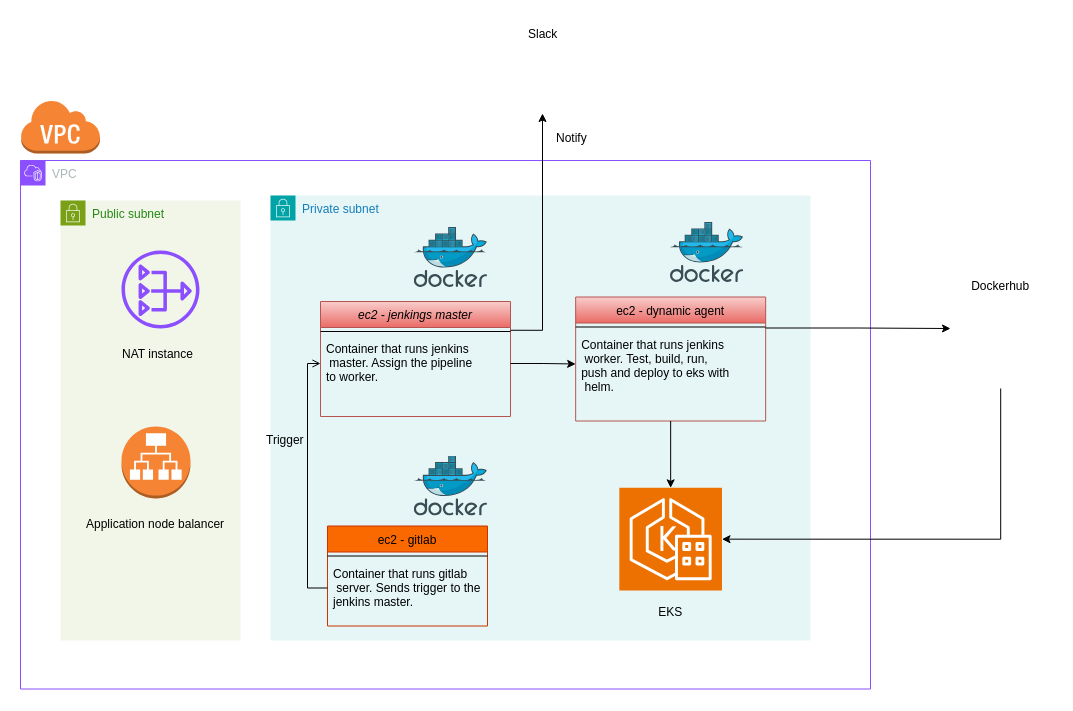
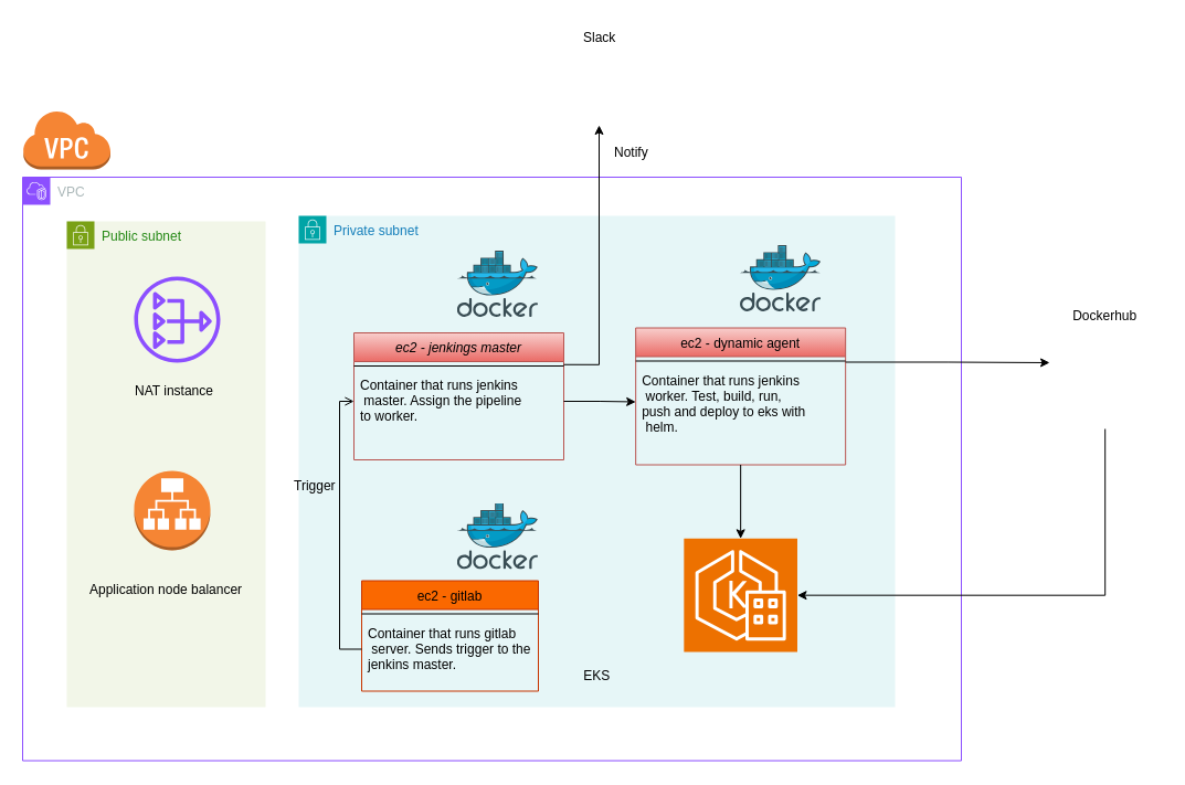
  <mxCell id="0" />
  <mxCell id="1" parent="0" />
  <mxCell id="2" value="" style="shape=image;html=1;verticalAlign=top;verticalLabelPosition=bottom;labelBackgroundColor=#ffffff;imageAspect=0;aspect=fixed;image=https://cdn2.iconfinder.com/data/icons/social-media-2285/512/1_Slack_colored_svg-128.png" parent="1" vertex="1"><mxGeometry x="510" y="49" width="64" height="64" as="geometry" /></mxCell>
  <mxCell id="3" value="" style="outlineConnect=0;dashed=0;verticalLabelPosition=bottom;verticalAlign=top;align=center;html=1;shape=mxgraph.aws3.virtual_private_cloud;fillColor=#F58534;gradientColor=none;" parent="1" vertex="1"><mxGeometry x="20" y="99" width="79.5" height="54" as="geometry" /></mxCell>
  <mxCell id="4" value="VPC" style="points=[[0,0],[0.25,0],[0.5,0],[0.75,0],[1,0],[1,0.25],[1,0.5],[1,0.75],[1,1],[0.75,1],[0.5,1],[0.25,1],[0,1],[0,0.75],[0,0.5],[0,0.25]];outlineConnect=0;gradientColor=none;html=1;whiteSpace=wrap;fontSize=12;fontStyle=0;container=1;pointerEvents=0;collapsible=0;recursiveResize=0;shape=mxgraph.aws4.group;grIcon=mxgraph.aws4.group_vpc2;strokeColor=#8C4FFF;fillColor=none;verticalAlign=top;align=left;spacingLeft=30;fontColor=#AAB7B8;dashed=0;" parent="1" vertex="1"><mxGeometry x="20" y="160" width="850" height="528.5" as="geometry" /></mxCell>
  <mxCell id="5" value="Private subnet" style="points=[[0,0],[0.25,0],[0.5,0],[0.75,0],[1,0],[1,0.25],[1,0.5],[1,0.75],[1,1],[0.75,1],[0.5,1],[0.25,1],[0,1],[0,0.75],[0,0.5],[0,0.25]];outlineConnect=0;gradientColor=none;html=1;whiteSpace=wrap;fontSize=12;fontStyle=0;container=1;pointerEvents=0;collapsible=0;recursiveResize=0;shape=mxgraph.aws4.group;grIcon=mxgraph.aws4.group_security_group;grStroke=0;strokeColor=#00A4A6;fillColor=#E6F6F7;verticalAlign=top;align=left;spacingLeft=30;fontColor=#147EBA;dashed=0;" parent="4" vertex="1"><mxGeometry x="250" y="35" width="540" height="445" as="geometry" /></mxCell>
  <mxCell id="6" value="Trigger" style="text;align=left;verticalAlign=top;spacingLeft=4;spacingRight=4;overflow=hidden;rotatable=0;points=[[0,0.5],[1,0.5]];portConstraint=eastwest;" parent="5" vertex="1"><mxGeometry x="-10" y="231" width="60" height="64" as="geometry" /></mxCell>
  <mxCell id="7" value="" style="image;sketch=0;aspect=fixed;html=1;points=[];align=center;fontSize=12;image=img/lib/mscae/Docker.svg;" parent="5" vertex="1"><mxGeometry x="143.83" y="260.5" width="73.17" height="60" as="geometry" /></mxCell>
  <mxCell id="8" value="ec2 - gitlab" style="swimlane;fontStyle=0;align=center;verticalAlign=top;childLayout=stackLayout;horizontal=1;startSize=26;horizontalStack=0;resizeParent=1;resizeLast=0;collapsible=1;marginBottom=0;rounded=0;shadow=0;strokeWidth=1;fontColor=#000000;fillColor=#fa6800;strokeColor=#C73500;" parent="5" vertex="1"><mxGeometry x="57.0" y="330.5" width="160" height="100" as="geometry"><mxRectangle x="550" y="140" width="160" height="26" as="alternateBounds" /></mxGeometry></mxCell>
  <mxCell id="9" value="" style="line;html=1;strokeWidth=1;align=left;verticalAlign=middle;spacingTop=-1;spacingLeft=3;spacingRight=3;rotatable=0;labelPosition=right;points=[];portConstraint=eastwest;" parent="8" vertex="1"><mxGeometry y="26" width="160" height="8" as="geometry" /></mxCell>
  <mxCell id="10" value="Container that runs gitlab&#10; server. Sends trigger to the &#10;jenkins master." style="text;align=left;verticalAlign=top;spacingLeft=4;spacingRight=4;overflow=hidden;rotatable=0;points=[[0,0.5],[1,0.5]];portConstraint=eastwest;" parent="8" vertex="1"><mxGeometry y="34" width="160" height="56" as="geometry" /></mxCell>
  <mxCell id="11" value="" style="shape=image;html=1;verticalAlign=top;verticalLabelPosition=bottom;labelBackgroundColor=#ffffff;imageAspect=0;aspect=fixed;image=https://cdn4.iconfinder.com/data/icons/socialcones/508/Gitlab-128.png" parent="5" vertex="1"><mxGeometry x="64.0" y="260.5" width="58" height="58" as="geometry" /></mxCell>
  <mxCell id="12" value="" style="image;sketch=0;aspect=fixed;html=1;points=[];align=center;fontSize=12;image=img/lib/mscae/Docker.svg;" parent="5" vertex="1"><mxGeometry x="143.83" y="32" width="73.17" height="60" as="geometry" /></mxCell>
  <mxCell id="13" value="" style="shape=image;verticalLabelPosition=bottom;labelBackgroundColor=default;verticalAlign=top;aspect=fixed;imageAspect=0;image=https://upload.wikimedia.org/wikipedia/commons/thumb/e/e9/Jenkins_logo.svg/1200px-Jenkins_logo.svg.png;" parent="5" vertex="1"><mxGeometry x="57.0" y="22" width="50.69" height="70" as="geometry" /></mxCell>
  <mxCell id="14" value="ec2 - jenkings master" style="swimlane;fontStyle=2;align=center;verticalAlign=top;childLayout=stackLayout;horizontal=1;startSize=26;horizontalStack=0;resizeParent=1;resizeLast=0;collapsible=1;marginBottom=0;rounded=0;shadow=0;strokeWidth=1;fillColor=#f8cecc;gradientColor=#ea6b66;strokeColor=#b85450;" parent="5" vertex="1"><mxGeometry x="50" y="106" width="190" height="115" as="geometry"><mxRectangle x="230" y="140" width="160" height="26" as="alternateBounds" /></mxGeometry></mxCell>
  <mxCell id="15" value="" style="line;html=1;strokeWidth=1;align=left;verticalAlign=middle;spacingTop=-1;spacingLeft=3;spacingRight=3;rotatable=0;labelPosition=right;points=[];portConstraint=eastwest;" parent="14" vertex="1"><mxGeometry y="26" width="190" height="8" as="geometry" /></mxCell>
  <mxCell id="16" value="Container that runs jenkins&#10; master. Assign the pipeline &#10;to worker." style="text;align=left;verticalAlign=top;spacingLeft=4;spacingRight=4;overflow=hidden;rotatable=0;points=[[0,0.5],[1,0.5]];portConstraint=eastwest;" parent="14" vertex="1"><mxGeometry y="34" width="190" height="56" as="geometry" /></mxCell>
  <mxCell id="17" value="ec2 - dynamic agent" style="swimlane;fontStyle=0;align=center;verticalAlign=top;childLayout=stackLayout;horizontal=1;startSize=26;horizontalStack=0;resizeParent=1;resizeLast=0;collapsible=1;marginBottom=0;rounded=0;shadow=0;strokeWidth=1;fillColor=#f8cecc;strokeColor=#b85450;gradientColor=#ea6b66;" parent="5" vertex="1"><mxGeometry x="305.16" y="101.5" width="190" height="124" as="geometry"><mxRectangle x="340" y="380" width="170" height="26" as="alternateBounds" /></mxGeometry></mxCell>
  <mxCell id="18" value="" style="line;html=1;strokeWidth=1;align=left;verticalAlign=middle;spacingTop=-1;spacingLeft=3;spacingRight=3;rotatable=0;labelPosition=right;points=[];portConstraint=eastwest;" parent="17" vertex="1"><mxGeometry y="26" width="190" height="8" as="geometry" /></mxCell>
  <mxCell id="19" value="Container that runs jenkins&#10; worker. Test, build, run, &#10;push and deploy to eks with&#10; helm." style="text;align=left;verticalAlign=top;spacingLeft=4;spacingRight=4;overflow=hidden;rotatable=0;points=[[0,0.5],[1,0.5]];portConstraint=eastwest;" parent="17" vertex="1"><mxGeometry y="34" width="190" height="66" as="geometry" /></mxCell>
  <mxCell id="20" value="" style="image;sketch=0;aspect=fixed;html=1;points=[];align=center;fontSize=12;image=img/lib/mscae/Docker.svg;" parent="5" vertex="1"><mxGeometry x="400" y="27" width="73.17" height="60" as="geometry" /></mxCell>
  <mxCell id="21" value="" style="shape=image;verticalLabelPosition=bottom;labelBackgroundColor=default;verticalAlign=top;aspect=fixed;imageAspect=0;image=https://upload.wikimedia.org/wikipedia/commons/thumb/e/e9/Jenkins_logo.svg/1200px-Jenkins_logo.svg.png;" parent="5" vertex="1"><mxGeometry x="320" y="22" width="50.69" height="70" as="geometry" /></mxCell>
  <mxCell id="22" style="edgeStyle=orthogonalEdgeStyle;rounded=0;orthogonalLoop=1;jettySize=auto;html=1;exitX=0;exitY=0.5;exitDx=0;exitDy=0;entryX=0;entryY=0.5;entryDx=0;entryDy=0;endArrow=open;" parent="5" source="10" target="16" edge="1"><mxGeometry relative="1" as="geometry" /></mxCell>
  <mxCell id="23" style="edgeStyle=orthogonalEdgeStyle;rounded=0;orthogonalLoop=1;jettySize=auto;html=1;exitX=1;exitY=0.5;exitDx=0;exitDy=0;" parent="5" source="16" target="19" edge="1"><mxGeometry relative="1" as="geometry" /></mxCell>
  <mxCell id="24" value="" style="sketch=0;points=[[0,0,0],[0.25,0,0],[0.5,0,0],[0.75,0,0],[1,0,0],[0,1,0],[0.25,1,0],[0.5,1,0],[0.75,1,0],[1,1,0],[0,0.25,0],[0,0.5,0],[0,0.75,0],[1,0.25,0],[1,0.5,0],[1,0.75,0]];outlineConnect=0;fontColor=#232F3E;fillColor=#ED7100;strokeColor=#ffffff;dashed=0;verticalLabelPosition=bottom;verticalAlign=top;align=center;html=1;fontSize=12;fontStyle=0;aspect=fixed;shape=mxgraph.aws4.resourceIcon;resIcon=mxgraph.aws4.eks_anywhere;" parent="5" vertex="1"><mxGeometry x="348.83" y="292.34" width="102.66" height="102.66" as="geometry" /></mxCell>
- <mxCell id="25" value="EKS" style="text;align=center;verticalAlign=top;spacingLeft=4;spacingRight=4;overflow=hidden;rotatable=0;points=[[0,0.5],[1,0.5]];portConstraint=eastwest;" parent="5" vertex="1"><mxGeometry x="355.16" y="402.5" width="90" height="28" as="geometry" /></mxCell>
+ <mxCell id="25" value="EKS" style="text;align=center;verticalAlign=top;spacingLeft=4;spacingRight=4;overflow=hidden;rotatable=0;points=[[0,0.5],[1,0.5]];portConstraint=eastwest;" parent="5" vertex="1"><mxGeometry x="225.16" y="402.5" width="90" height="28" as="geometry" /></mxCell>
  <mxCell id="26" style="edgeStyle=orthogonalEdgeStyle;rounded=0;orthogonalLoop=1;jettySize=auto;html=1;exitX=0.5;exitY=1;exitDx=0;exitDy=0;entryX=0.5;entryY=0;entryDx=0;entryDy=0;entryPerimeter=0;" edge="1" parent="5" source="17" target="24"><mxGeometry relative="1" as="geometry" /></mxCell>
  <mxCell id="27" value="Public subnet" style="points=[[0,0],[0.25,0],[0.5,0],[0.75,0],[1,0],[1,0.25],[1,0.5],[1,0.75],[1,1],[0.75,1],[0.5,1],[0.25,1],[0,1],[0,0.75],[0,0.5],[0,0.25]];outlineConnect=0;gradientColor=none;html=1;whiteSpace=wrap;fontSize=12;fontStyle=0;container=1;pointerEvents=0;collapsible=0;recursiveResize=0;shape=mxgraph.aws4.group;grIcon=mxgraph.aws4.group_security_group;grStroke=0;strokeColor=#7AA116;fillColor=#F2F6E8;verticalAlign=top;align=left;spacingLeft=30;fontColor=#248814;dashed=0;" parent="4" vertex="1"><mxGeometry x="40" y="40" width="180" height="440" as="geometry" /></mxCell>
  <mxCell id="28" value="" style="outlineConnect=0;dashed=0;verticalLabelPosition=bottom;verticalAlign=top;align=center;html=1;shape=mxgraph.aws3.application_load_balancer;fillColor=#F58534;gradientColor=none;" parent="27" vertex="1"><mxGeometry x="61" y="226" width="69" height="72" as="geometry" /></mxCell>
  <mxCell id="29" value="" style="sketch=0;outlineConnect=0;fontColor=#232F3E;gradientColor=none;fillColor=#8C4FFF;strokeColor=none;dashed=0;verticalLabelPosition=bottom;verticalAlign=top;align=center;html=1;fontSize=12;fontStyle=0;aspect=fixed;pointerEvents=1;shape=mxgraph.aws4.nat_gateway;" parent="27" vertex="1"><mxGeometry x="61" y="50" width="78" height="78" as="geometry" /></mxCell>
- <mxCell id="30" value="Application node balancer&#10;" style="text;align=left;verticalAlign=top;spacingLeft=4;spacingRight=4;overflow=hidden;rotatable=0;points=[[0,0.5],[1,0.5]];portConstraint=eastwest;" parent="27" vertex="1"><mxGeometry x="20.0" y="310" width="160" height="56" as="geometry" /></mxCell>
+ <mxCell id="30" value="Application node balancer&#10;" style="text;align=left;verticalAlign=top;spacingLeft=4;spacingRight=4;overflow=hidden;rotatable=0;points=[[0,0.5],[1,0.5]];portConstraint=eastwest;" parent="27" vertex="1"><mxGeometry x="15" y="320" width="160" height="56" as="geometry" /></mxCell>
  <mxCell id="31" value="NAT instance" style="text;align=left;verticalAlign=top;spacingLeft=4;spacingRight=4;overflow=hidden;rotatable=0;points=[[0,0.5],[1,0.5]];portConstraint=eastwest;" parent="27" vertex="1"><mxGeometry x="56.0" y="140" width="160" height="56" as="geometry" /></mxCell>
  <mxCell id="32" value="Notify" style="text;align=left;verticalAlign=top;spacingLeft=4;spacingRight=4;overflow=hidden;rotatable=0;points=[[0,0.5],[1,0.5]];portConstraint=eastwest;" parent="1" vertex="1"><mxGeometry x="550" y="124" width="60" height="36" as="geometry" /></mxCell>
  <mxCell id="33" style="edgeStyle=orthogonalEdgeStyle;rounded=0;orthogonalLoop=1;jettySize=auto;html=1;exitX=1;exitY=0.25;exitDx=0;exitDy=0;entryX=0.5;entryY=1;entryDx=0;entryDy=0;" parent="1" source="14" target="2" edge="1"><mxGeometry relative="1" as="geometry"><mxPoint x="530" y="101" as="targetPoint" /></mxGeometry></mxCell>
  <mxCell id="34" value="Dockerhub" style="text;align=left;verticalAlign=top;spacingLeft=4;spacingRight=4;overflow=hidden;rotatable=0;points=[[0,0.5],[1,0.5]];portConstraint=eastwest;" parent="1" vertex="1"><mxGeometry x="965.2" y="272" width="70" height="36" as="geometry" /></mxCell>
  <mxCell id="35" value="" style="shape=image;verticalLabelPosition=bottom;labelBackgroundColor=default;verticalAlign=top;aspect=fixed;imageAspect=0;image=https://gitlab.com/uploads/-/system/project/avatar/22180576/dockerhub.png;" parent="1" vertex="1"><mxGeometry x="950" y="308" width="100.39" height="80" as="geometry" /></mxCell>
  <mxCell id="36" value="Slack" style="text;align=left;verticalAlign=top;spacingLeft=4;spacingRight=4;overflow=hidden;rotatable=0;points=[[0,0.5],[1,0.5]];portConstraint=eastwest;" parent="1" vertex="1"><mxGeometry x="522" y="20" width="60" height="36" as="geometry" /></mxCell>
  <mxCell id="37" style="edgeStyle=orthogonalEdgeStyle;rounded=0;orthogonalLoop=1;jettySize=auto;html=1;exitX=1;exitY=0.25;exitDx=0;exitDy=0;entryX=0;entryY=0.25;entryDx=0;entryDy=0;" edge="1" parent="1" source="17" target="35"><mxGeometry relative="1" as="geometry" /></mxCell>
  <mxCell id="38" style="edgeStyle=orthogonalEdgeStyle;rounded=0;orthogonalLoop=1;jettySize=auto;html=1;exitX=0.5;exitY=1;exitDx=0;exitDy=0;entryX=1;entryY=0.5;entryDx=0;entryDy=0;entryPerimeter=0;" edge="1" parent="1" source="35" target="24"><mxGeometry relative="1" as="geometry" /></mxCell>
